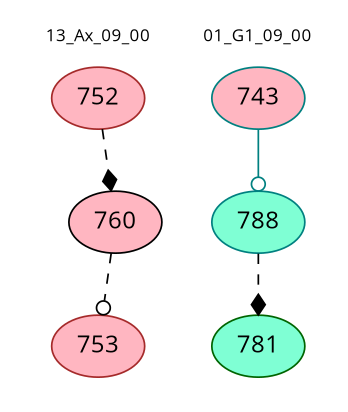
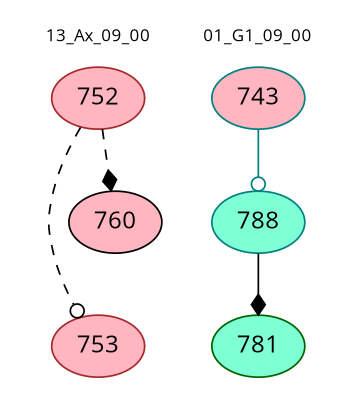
  digraph {
    fontname="Open Sans"
    node [color=brown fillcolor=lightpink fontname="Open Sans" style=filled]
    edge [arrowhead=odot color=black fontname="Open Sans" style=dashed]
    n1 [label=752]
    n2 [label=753]
    n3 [color=black label=760]
    n4 [color=teal fillcolor=aquamarine label=788]
    n5 [color=teal label=743]
    n6 [color=darkgreen fillcolor=aquamarine label=781]
    subgraph cluster_1 {
      color=white
      fontsize=10
      label="13_Ax_09_00"
      n1
      n2
      n3
    }
    subgraph cluster_2 {
      color=white
      fontsize=10
      label="01_G1_09_00"
      n4
      n5
      n6
    }
-   n3 -> n2
+   n1 -> n2
    n1 -> n3 [arrowhead=diamond]
-   n4 -> n6 [arrowhead=diamond]
+   n4 -> n6 [arrowhead=diamond style=solid]
    n5 -> n4 [color=teal style=solid]
  }
